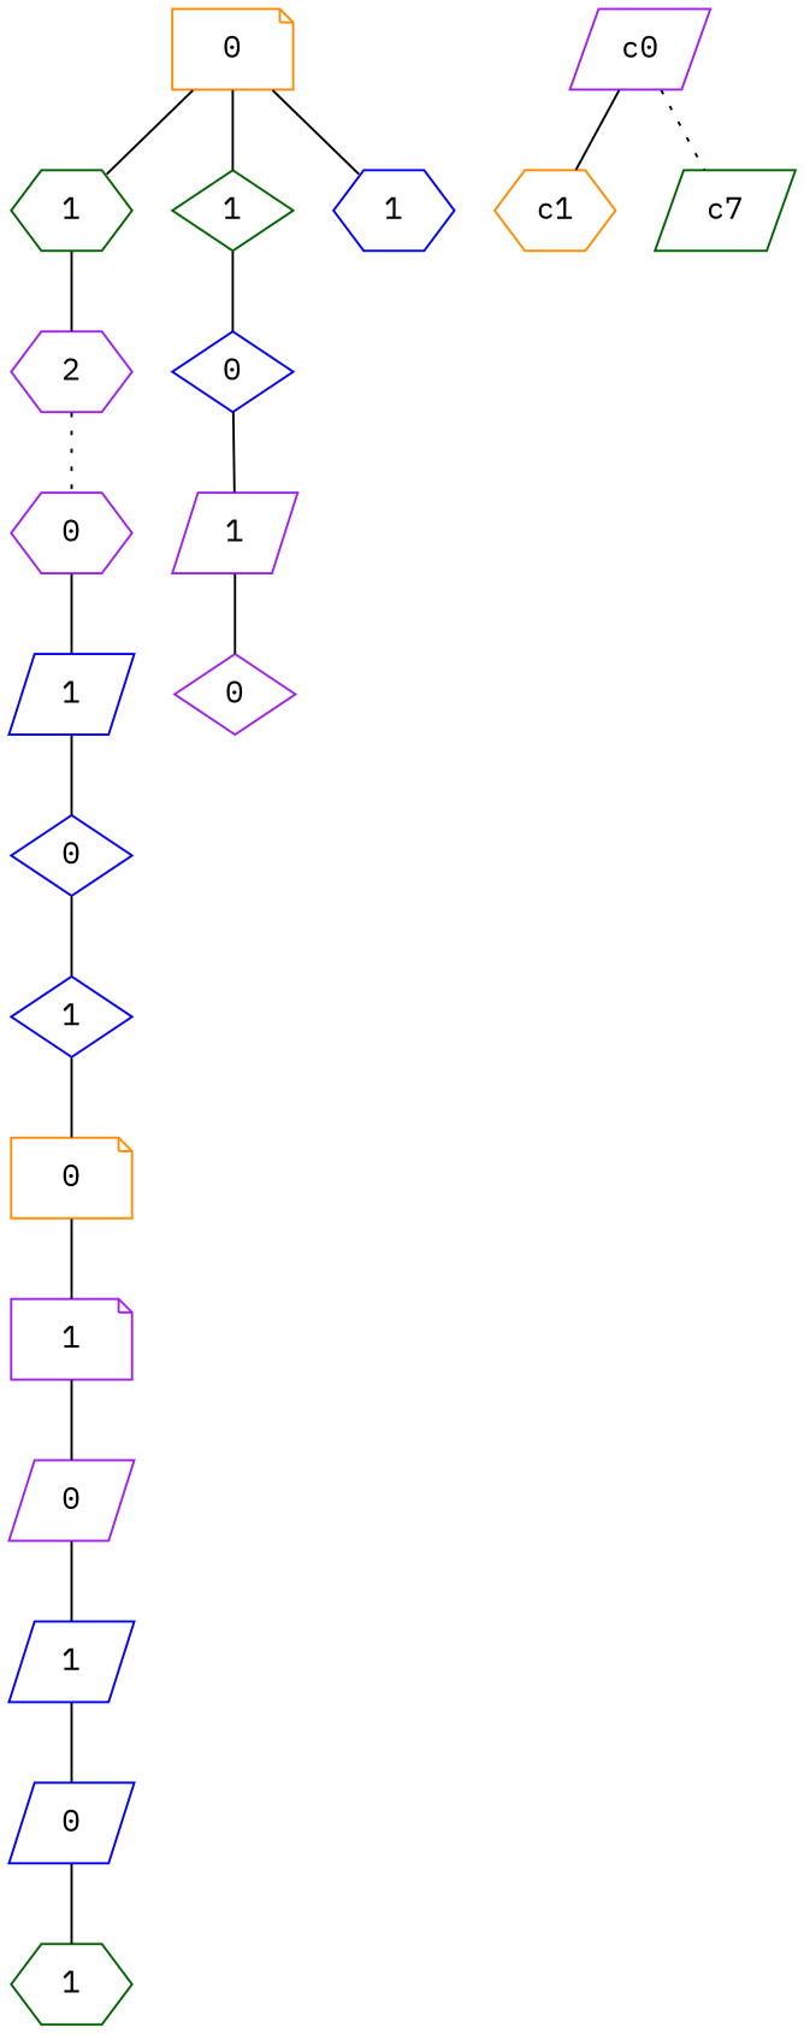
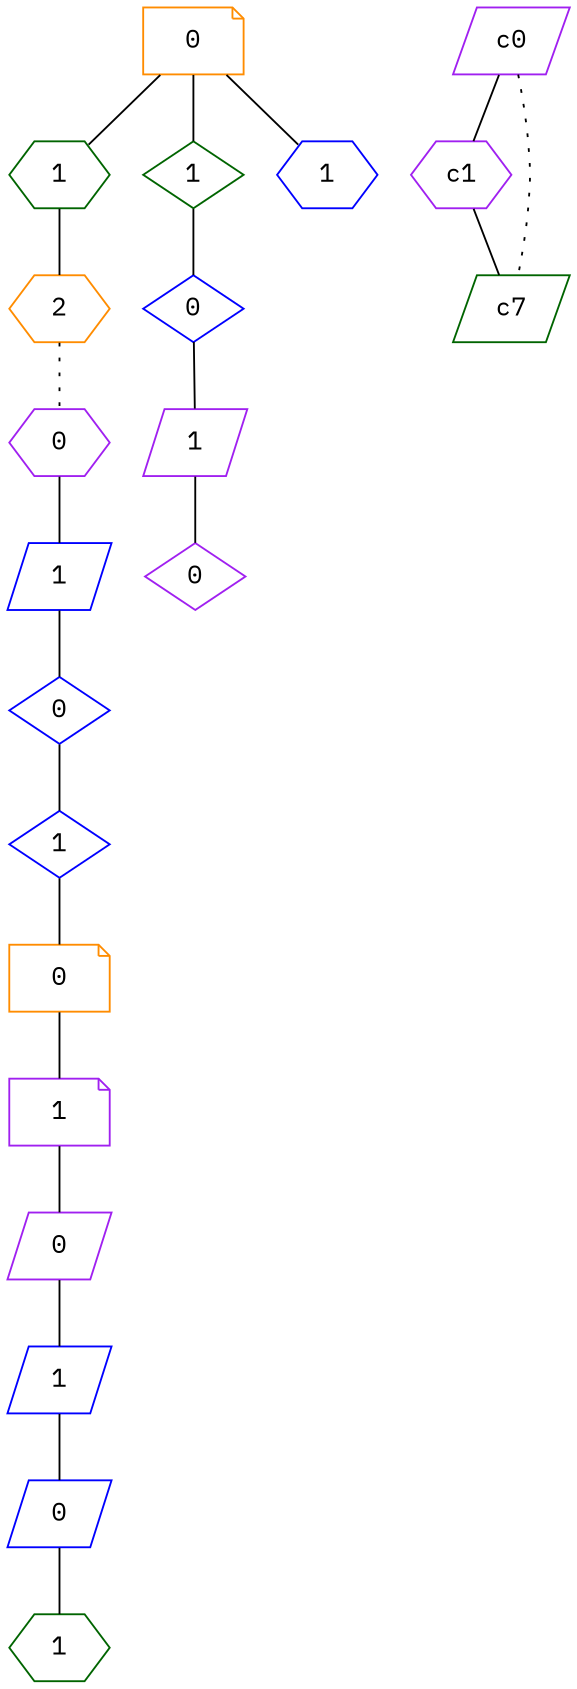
  graph {
    fontname="IBM Plex Mono"
    node [color=blue fontname="IBM Plex Mono" shape=parallelogram]
    edge [fontname="IBM Plex Mono"]
    n1 [color=darkorange label=0 shape=note]
    n2 [color=darkgreen label=1 shape=hexagon]
    n3 [color=darkgreen label=1 shape=diamond]
    n4 [label=1 shape=hexagon]
-   n5 [color=purple label=2 shape=hexagon]
+   n5 [color=darkorange label=2 shape=hexagon]
    n6 [label=0 shape=diamond]
    n7 [color=purple label=0 shape=hexagon]
    n8 [label=1]
    n9 [label=0 shape=diamond]
    n10 [label=1 shape=diamond]
    n11 [color=darkorange label=0 shape=note]
    n12 [color=purple label=1 shape=note]
    n13 [color=purple label=0]
    n14 [label=1]
    n15 [label=0]
    n16 [color=darkgreen label=1 shape=hexagon]
    n17 [color=purple label=1]
    n18 [color=purple label=0 shape=diamond]
    c0 [color=purple]
-   c1 [color=darkorange shape=hexagon]
+   c1 [color=purple shape=hexagon]
    n21 [color=darkgreen label=c7]
    n1 -- n2
    n1 -- n3
    n1 -- n4
    n2 -- n5
    n3 -- n6
    n5 -- n7 [style=dotted]
    n6 -- n17
    n7 -- n8
    n8 -- n9
    n9 -- n10
    n10 -- n11
    n11 -- n12
    n12 -- n13
    n13 -- n14
    n14 -- n15
    n15 -- n16
    n17 -- n18
    c0 -- c1
    c0 -- n21 [style=dotted]
+   c1 -- n21
  }
